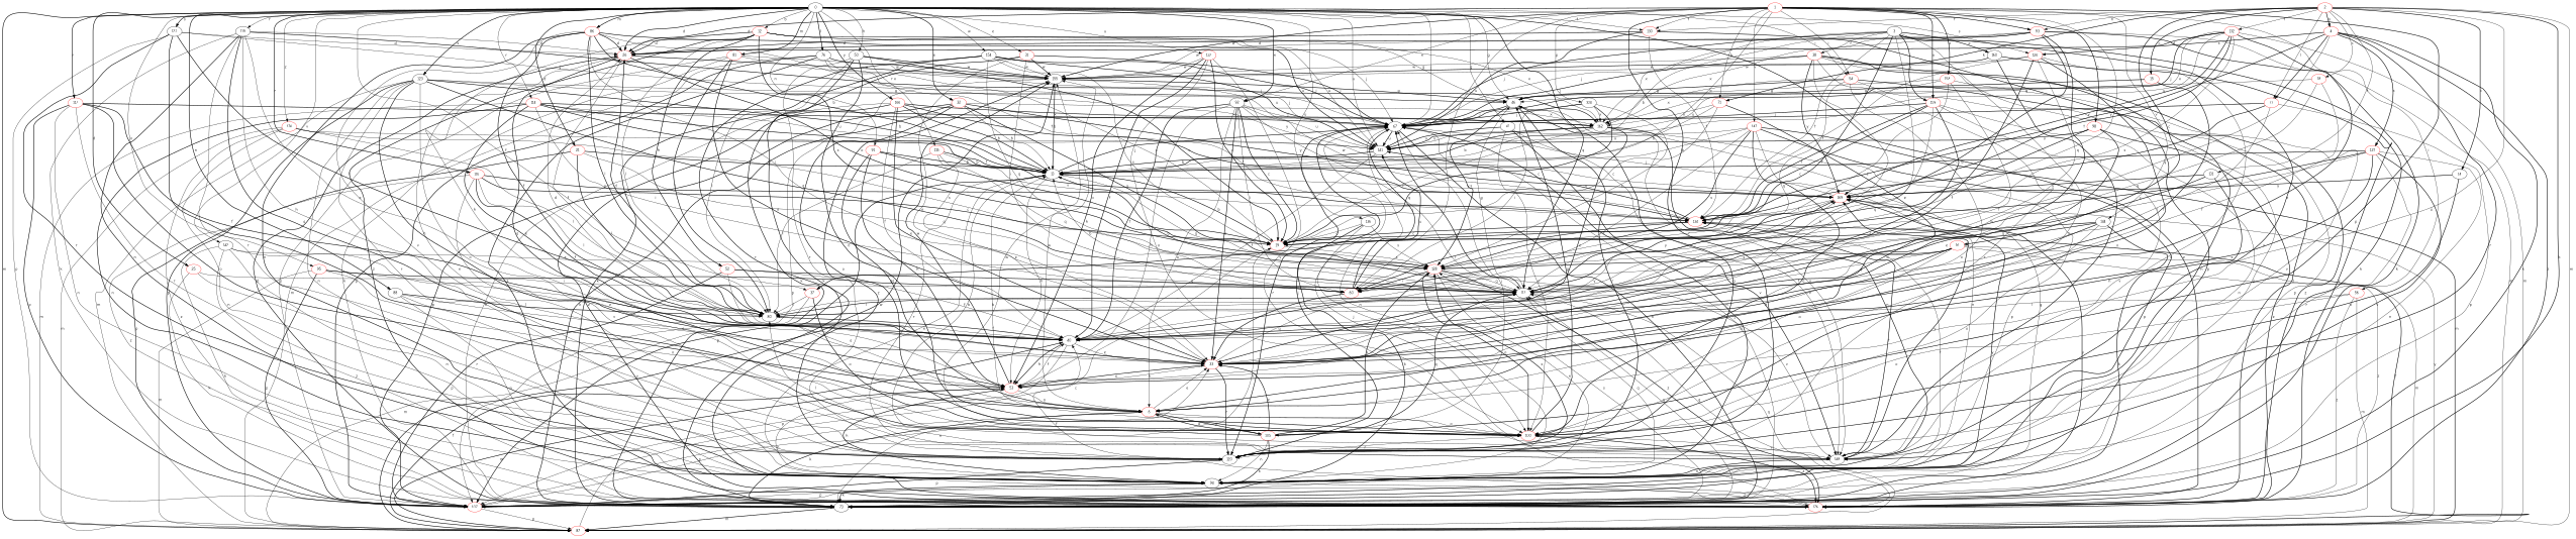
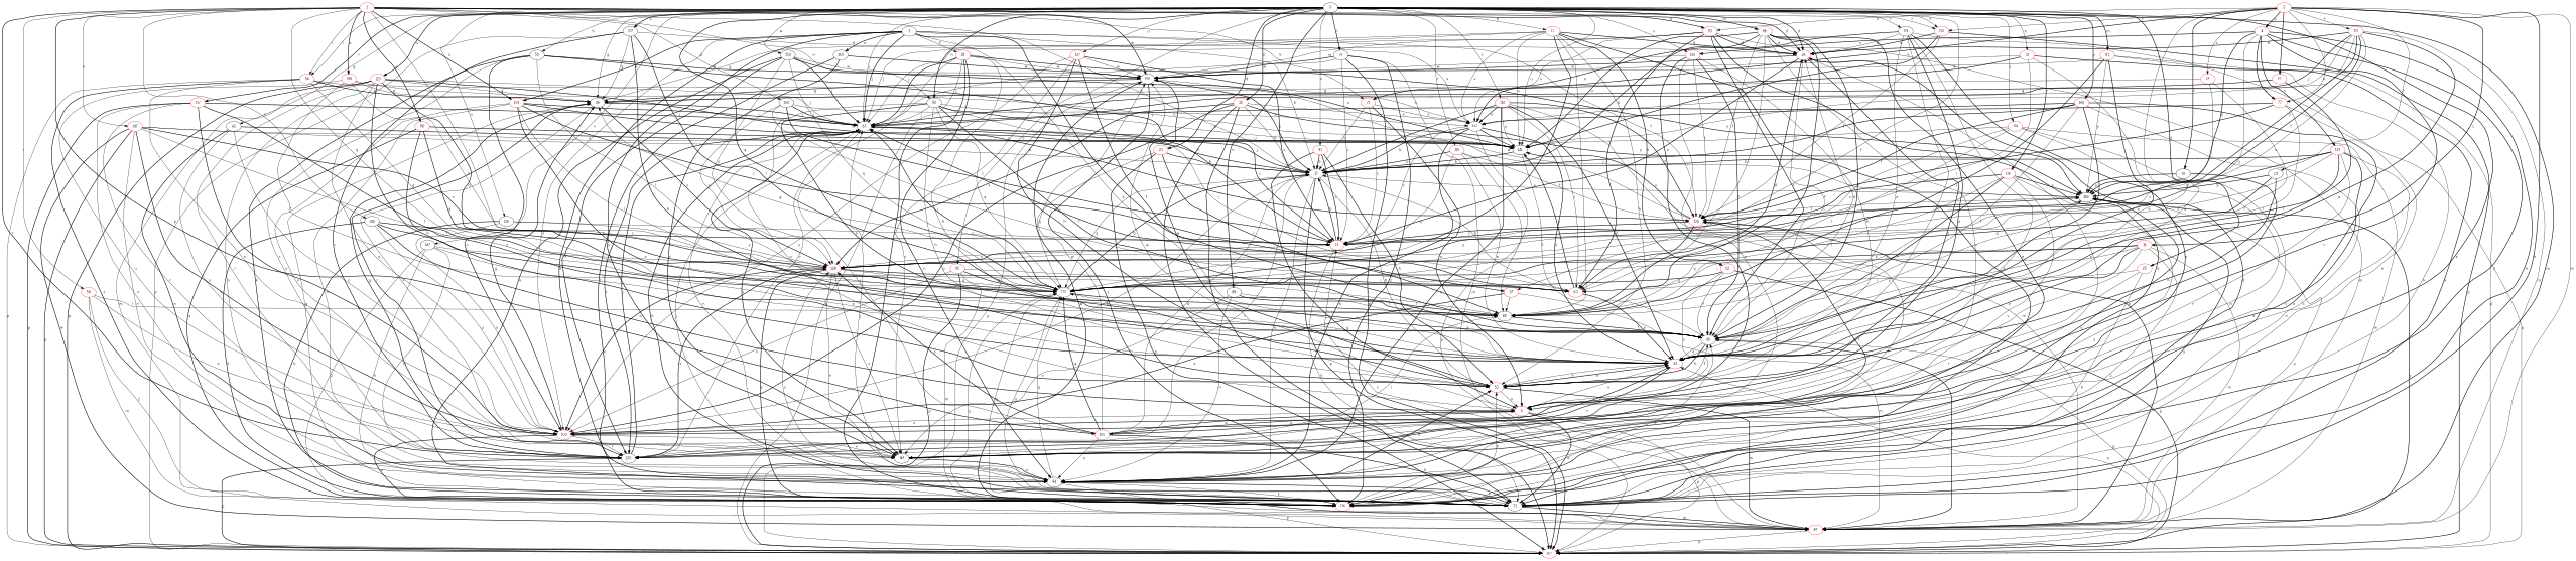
  strict digraph {
    fontname="Comic Neue"
    node [color=red fontname="Comic Neue"]
    edge [fontname="Comic Neue" style=solid]
    0 [color=black]
    12
    21
    25
    26
    31
    32
    37
    43 [color=black]
    46 [color=black]
    50 [color=black]
    54
    67 [color=black]
    76 [color=black]
    81
    86
    87
    88 [color=black]
    91
    92 [color=black]
    95
    113 [color=black]
    114
    115
    116
    117
    119 [color=black]
    122 [color=black]
-   123 [color=black]
+   123
    126
    130
    136 [color=black]
    137
    141 [color=black]
    142 [color=black]
    154 [color=black]
    166
    174
    176
    162 [color=black]
    52
    53
    80 [color=black]
    128
    13 [color=black]
    107
    60
    120 [color=black]
    73 [color=black]
    155 [color=black]
    6
    94 [color=black]
    40 [color=black]
    19
    33
    100
-   169
+   169 [color=black]
    148 [color=black]
    134
    1
    56
    71
    93
    98
    104 [color=black]
    105
    144 [color=black]
    147
    158
    159
    2
    4
    14 [color=black]
    15
    16
    18
    77
    131 [color=black]
    132
    127
    3 [color=black]
    38
    160 [color=black]
    0 -> 12 [label=b]
    0 -> 21 [label=d style=bold]
    0 -> 25 [label=d style=bold]
    0 -> 26 [label=d style=bold]
    0 -> 31 [label=e]
    0 -> 32 [label=e style=bold]
    0 -> 37 [label=f]
    0 -> 43 [label=g]
    0 -> 46 [label=g]
    0 -> 50 [label=h]
    0 -> 54 [label=i]
    0 -> 67 [label=j]
    0 -> 76 [label=l style=bold]
    0 -> 81 [label=m style=bold]
    0 -> 86 [label=m style=bold]
    0 -> 87 [label=m style=bold]
    0 -> 88 [label=n style=bold]
    0 -> 91 [label=n]
    0 -> 92 [label=n style=bold]
    0 -> 95 [label=o]
    0 -> 113 [label=q style=bold]
    0 -> 114 [label=r]
    0 -> 115 [label=r]
    0 -> 116 [label=r style=bold]
    0 -> 117 [label=r style=bold]
    0 -> 119 [label=r]
    0 -> 122 [label=s style=bold]
    0 -> 123 [label=s style=bold]
    0 -> 126 [label=s]
    0 -> 130 [label=t]
    0 -> 136 [label=u]
    0 -> 137 [label=u]
    0 -> 141 [label=u]
    0 -> 142 [label=v]
    0 -> 154 [label=w]
    0 -> 166 [label=y style=bold]
    0 -> 174 [label=z]
    0 -> 176 [label=z style=bold]
    12 -> 26 [label=d style=bold]
    12 -> 46 [label=g]
    12 -> 67 [label=j]
    12 -> 141 [label=u]
    12 -> 176 [label=z style=bold]
    12 -> 162 [label=x]
    12 -> 52 [label=h style=bold]
    12 -> 53 [label=h]
    12 -> 80 [label=l]
    12 -> 128 [label=s style=bold]
    21 -> 113 [label=q]
    21 -> 80 [label=l style=bold]
    21 -> 13 [label=b style=bold]
    21 -> 107 [label=p style=bold]
    25 -> 60 [label=i]
    25 -> 120 [label=r]
    25 -> 73 [label=k]
    26 -> 155 [label=w style=bold]
    26 -> 6 [label=a style=bold]
    26 -> 94 [label=n]
    26 -> 40 [label=f]
    26 -> 19 [label=o style=bold]
    31 -> 67 [label=j style=bold]
    31 -> 60 [label=i]
    31 -> 73 [label=k style=bold]
-   31 -> 155 [label=w style=bold]
+   31 -> 155 [label=w]
    31 -> 33 [label=e]
    32 -> 162 [label=x]
    32 -> 128 [label=s style=bold]
    32 -> 13 [label=b]
    32 -> 107 [label=p style=bold]
    32 -> 73 [label=k style=bold]
    32 -> 100 [label=o style=bold]
    32 -> 169 [label=y style=bold]
    37 -> 87 [label=m]
    37 -> 80 [label=l]
    37 -> 100 [label=o style=bold]
    43 -> 141 [label=u style=bold]
    43 -> 94 [label=n style=bold]
    43 -> 100 [label=o]
    43 -> 148 [label=v]
    46 -> 67 [label=j style=bold]
    46 -> 128 [label=s style=bold]
    46 -> 120 [label=r style=bold]
    46 -> 148 [label=v]
    50 -> 80 [label=l]
    50 -> 120 [label=r]
    50 -> 73 [label=k style=bold]
    50 -> 155 [label=w style=bold]
    50 -> 19 [label=c style=bold]
    50 -> 100 [label=o style=bold]
    54 -> 46 [label=g style=bold]
    54 -> 113 [label=q]
    54 -> 176 [label=z style=bold]
    54 -> 162 [label=x]
    54 -> 107 [label=p]
    54 -> 100 [label=o]
    67 -> 141 [label=u style=bold]
    67 -> 120 [label=r style=bold]
    67 -> 73 [label=k style=bold]
    67 -> 94 [label=n]
    67 -> 148 [label=v style=bold]
    76 -> 67 [label=j]
    76 -> 87 [label=m]
    76 -> 176 [label=z style=bold]
    76 -> 107 [label=p style=bold]
    76 -> 155 [label=w style=bold]
    76 -> 19 [label=c]
    81 -> 80 [label=l style=bold]
    81 -> 107 [label=p]
    81 -> 73 [label=k]
    81 -> 155 [label=w]
    81 -> 33 [label=e style=bold]
    81 -> 169 [label=y]
    86 -> 26 [label=d style=bold]
    86 -> 141 [label=u style=bold]
    86 -> 80 [label=l style=bold]
    86 -> 13 [label=b style=bold]
    86 -> 60 [label=i]
    86 -> 94 [label=n style=bold]
    86 -> 40 [label=f style=bold]
    86 -> 148 [label=v]
    86 -> 134 [label=t]
    87 -> 113 [label=q]
-   107 -> 87 [label=p]
+   87 -> 107 [label=p]
    87 -> 155 [label=w style=bold]
    87 -> 40 [label=f style=bold]
    87 -> 19 [label=c]
    87 -> 169 [label=y]
    87 -> 134 [label=t style=bold]
    88 -> 80 [label=l style=bold]
    88 -> 94 [label=n]
    88 -> 33 [label=e]
    88 -> 148 [label=v]
    91 -> 53 [label=h style=bold]
    91 -> 13 [label=b style=bold]
    91 -> 6 [label=a style=bold]
    91 -> 19 [label=c style=bold]
    92 -> 67 [label=j]
    92 -> 113 [label=q]
    92 -> 141 [label=u]
    92 -> 53 [label=h]
    92 -> 60 [label=i]
    92 -> 6 [label=a]
    92 -> 40 [label=f style=bold]
    92 -> 19 [label=c style=bold]
    92 -> 33 [label=e style=bold]
    95 -> 87 [label=m]
    95 -> 113 [label=q style=bold]
    95 -> 80 [label=l]
    95 -> 107 [label=p style=bold]
    95 -> 100 [label=o]
    113 -> 46 [label=g]
    113 -> 67 [label=j style=bold]
    113 -> 80 [label=l style=bold]
    113 -> 13 [label=b style=bold]
    113 -> 169 [label=y style=bold]
    114 -> 87 [label=m]
    114 -> 141 [label=u]
    114 -> 162 [label=x style=bold]
    114 -> 13 [label=b style=bold]
    114 -> 60 [label=i]
    114 -> 94 [label=n style=bold]
    114 -> 33 [label=e style=bold]
    114 -> 134 [label=t style=bold]
    115 -> 113 [label=q]
    115 -> 80 [label=l]
    115 -> 13 [label=b style=bold]
    115 -> 33 [label=e]
    115 -> 134 [label=t]
    116 -> 176 [label=z]
    116 -> 80 [label=l]
    116 -> 40 [label=f style=bold]
    116 -> 19 [label=c style=bold]
    116 -> 169 [label=y style=bold]
    116 -> 148 [label=v]
    117 -> 67 [label=j style=bold]
    117 -> 107 [label=p style=bold]
    117 -> 120 [label=r]
    117 -> 94 [label=n]
    117 -> 40 [label=f style=bold]
    117 -> 100 [label=o style=bold]
    119 -> 26 [label=d]
    119 -> 162 [label=x style=bold]
    119 -> 53 [label=h]
    119 -> 120 [label=r]
    119 -> 73 [label=k]
    119 -> 6 [label=a style=bold]
    119 -> 94 [label=n style=bold]
    119 -> 33 [label=e]
    122 -> 26 [label=d]
    122 -> 46 [label=g]
    122 -> 53 [label=h style=bold]
    122 -> 80 [label=l style=bold]
    122 -> 107 [label=p]
    122 -> 120 [label=r style=bold]
    123 -> 46 [label=g]
    123 -> 67 [label=j]
    123 -> 87 [label=m]
    123 -> 113 [label=q style=bold]
    123 -> 53 [label=h style=bold]
    123 -> 13 [label=b style=bold]
    123 -> 107 [label=p style=bold]
    123 -> 120 [label=r]
    123 -> 94 [label=n]
    123 -> 100 [label=o]
    126 -> 53 [label=h]
    126 -> 155 [label=w]
    126 -> 40 [label=f style=bold]
    126 -> 100 [label=o style=bold]
    126 -> 148 [label=v]
    126 -> 134 [label=t]
    130 -> 26 [label=d style=bold]
    130 -> 141 [label=u style=bold]
    130 -> 107 [label=p style=bold]
    130 -> 134 [label=t]
    136 -> 128 [label=s]
    136 -> 73 [label=k style=bold]
    136 -> 19 [label=c]
    136 -> 100 [label=o]
    137 -> 53 [label=h style=bold]
    137 -> 155 [label=w]
    137 -> 40 [label=f style=bold]
    137 -> 19 [label=c style=bold]
    137 -> 100 [label=o]
    137 -> 148 [label=v]
    141 -> 13 [label=b style=bold]
    141 -> 40 [label=f]
    142 -> 176 [label=z]
    142 -> 128 [label=s]
    142 -> 73 [label=k]
    142 -> 94 [label=n]
    142 -> 33 [label=e]
    154 -> 67 [label=j style=bold]
    154 -> 113 [label=q]
    154 -> 141 [label=u style=bold]
    154 -> 128 [label=s]
    154 -> 120 [label=r style=bold]
    154 -> 73 [label=k style=bold]
    154 -> 155 [label=w]
    166 -> 176 [label=z style=bold]
    166 -> 162 [label=x style=bold]
    166 -> 13 [label=b style=bold]
    166 -> 73 [label=k]
    166 -> 40 [label=f]
    166 -> 33 [label=e style=bold]
    166 -> 134 [label=t style=bold]
    174 -> 87 [label=m]
    174 -> 141 [label=u]
    174 -> 176 [label=z]
    174 -> 80 [label=l]
    174 -> 128 [label=s]
    174 -> 94 [label=n]
    176 -> 67 [label=j]
    176 -> 113 [label=q]
    176 -> 53 [label=h]
    176 -> 40 [label=f]
    162 -> 141 [label=u style=bold]
    162 -> 13 [label=b style=bold]
    162 -> 107 [label=p]
    162 -> 94 [label=n style=bold]
    162 -> 19 [label=c]
    162 -> 33 [label=e style=bold]
    52 -> 113 [label=q style=bold]
    52 -> 107 [label=p style=bold]
    52 -> 6 [label=a]
    52 -> 40 [label=f]
    53 -> 87 [label=m style=bold]
    53 -> 155 [label=w style=bold]
    53 -> 6 [label=a]
    53 -> 40 [label=f]
    53 -> 33 [label=e style=bold]
    80 -> 26 [label=d style=bold]
    80 -> 40 [label=f style=bold]
    128 -> 113 [label=q]
    128 -> 176 [label=z style=bold]
    128 -> 60 [label=i style=bold]
    128 -> 94 [label=n]
    128 -> 100 [label=o style=bold]
    128 -> 148 [label=v]
    13 -> 67 [label=j style=bold]
    13 -> 113 [label=q]
    13 -> 53 [label=h]
    13 -> 107 [label=p style=bold]
    13 -> 120 [label=r]
    13 -> 94 [label=n]
    13 -> 169 [label=y]
    107 -> 33 [label=e]
    107 -> 169 [label=y style=bold]
    60 -> 67 [label=j style=bold]
    60 -> 141 [label=u style=bold]
    60 -> 13 [label=b]
    60 -> 33 [label=e style=bold]
    120 -> 46 [label=g style=bold]
    120 -> 67 [label=j style=bold]
    120 -> 128 [label=s style=bold]
    120 -> 107 [label=p style=bold]
    73 -> 26 [label=d style=bold]
    73 -> 46 [label=g]
    73 -> 67 [label=j]
    73 -> 87 [label=m style=bold]
    73 -> 113 [label=q]
    73 -> 128 [label=s]
    73 -> 169 [label=y style=bold]
    155 -> 46 [label=g style=bold]
-   176 -> 155 [label=z style=bold]
+   155 -> 176 [label=z style=bold]
    155 -> 13 [label=b style=bold]
    155 -> 107 [label=p]
    6 -> 107 [label=p]
    6 -> 73 [label=k style=bold]
    6 -> 155 [label=w]
    6 -> 33 [label=e]
    6 -> 100 [label=o]
    6 -> 105 [label=p style=bold]
    94 -> 113 [label=q]
    94 -> 176 [label=z]
    94 -> 53 [label=h style=bold]
    94 -> 107 [label=p]
    94 -> 73 [label=k style=bold]
    94 -> 134 [label=t]
    40 -> 26 [label=d]
    40 -> 53 [label=h style=bold]
    40 -> 107 [label=p]
    40 -> 33 [label=e]
    19 -> 128 [label=s]
    19 -> 13 [label=b style=bold]
    19 -> 73 [label=k]
    33 -> 113 [label=q]
    33 -> 53 [label=h]
    33 -> 120 [label=r style=bold]
    33 -> 169 [label=y]
    100 -> 46 [label=g style=bold]
    100 -> 176 [label=z style=bold]
    100 -> 13 [label=b]
    100 -> 120 [label=r]
    100 -> 148 [label=v]
    169 -> 67 [label=j]
    169 -> 80 [label=l]
    169 -> 134 [label=t]
    148 -> 80 [label=l]
    148 -> 94 [label=n style=bold]
    148 -> 169 [label=y style=bold]
    148 -> 134 [label=t style=bold]
    134 -> 141 [label=u style=bold]
    134 -> 60 [label=i style=bold]
    134 -> 155 [label=w]
    134 -> 19 [label=c style=bold]
    1 -> 26 [label=d style=bold]
    1 -> 54 [label=i]
    1 -> 92 [label=n]
    1 -> 113 [label=q]
    1 -> 130 [label=t]
    1 -> 13 [label=b]
    1 -> 60 [label=i]
    1 -> 120 [label=r style=bold]
    1 -> 155 [label=w style=bold]
    1 -> 56 [label=i]
    1 -> 71 [label=k]
    1 -> 93 [label=n style=bold]
    1 -> 98 [label=o style=bold]
    1 -> 104 [label=p]
    1 -> 105 [label=p style=bold]
    1 -> 144 [label=v]
    1 -> 147 [label=v]
    1 -> 158 [label=x style=bold]
    1 -> 159 [label=x style=bold]
    56 -> 87 [label=m]
    56 -> 176 [label=z]
    56 -> 80 [label=l]
    56 -> 100 [label=o]
    71 -> 162 [label=x]
    71 -> 13 [label=b]
    71 -> 6 [label=a style=bold]
    71 -> 19 [label=c]
    93 -> 26 [label=d style=bold]
    93 -> 67 [label=j]
    93 -> 87 [label=m]
    93 -> 162 [label=x]
    93 -> 60 [label=i style=bold]
    93 -> 73 [label=k style=bold]
    93 -> 155 [label=w]
    93 -> 40 [label=f style=bold]
    98 -> 113 [label=q style=bold]
    98 -> 141 [label=u style=bold]
    98 -> 176 [label=z style=bold]
    98 -> 33 [label=e style=bold]
    104 -> 67 [label=j style=bold]
    104 -> 162 [label=x]
    104 -> 128 [label=s]
    104 -> 60 [label=i]
    104 -> 19 [label=c style=bold]
    105 -> 67 [label=j]
    105 -> 113 [label=q style=bold]
    105 -> 128 [label=s style=bold]
    105 -> 13 [label=b]
    105 -> 73 [label=k style=bold]
    105 -> 155 [label=w]
    105 -> 6 [label=a style=bold]
    105 -> 94 [label=n]
    105 -> 33 [label=e style=bold]
    144 -> 73 [label=k style=bold]
    144 -> 6 [label=a style=bold]
    144 -> 40 [label=f style=bold]
    144 -> 19 [label=c style=bold]
    144 -> 100 [label=o]
    147 -> 87 [label=m style=bold]
    147 -> 141 [label=u]
    147 -> 128 [label=s style=bold]
    147 -> 13 [label=b]
    147 -> 107 [label=p style=bold]
    147 -> 94 [label=n]
    147 -> 40 [label=f]
    147 -> 100 [label=o style=bold]
    158 -> 46 [label=g]
    158 -> 141 [label=u]
    158 -> 128 [label=s]
    158 -> 40 [label=f]
    158 -> 148 [label=v]
    159 -> 67 [label=j style=bold]
    159 -> 80 [label=l]
    159 -> 94 [label=n]
    159 -> 19 [label=c style=bold]
    159 -> 33 [label=e style=bold]
    159 -> 148 [label=v]
    159 -> 134 [label=t style=bold]
    2 -> 87 [label=m]
    2 -> 130 [label=t]
    2 -> 73 [label=k style=bold]
    2 -> 6 [label=a]
    2 -> 71 [label=k style=bold]
    2 -> 93 [label=n]
    2 -> 4 [label=a style=bold]
    2 -> 14 [label=c style=bold]
    2 -> 15 [label=c style=bold]
    2 -> 16 [label=c style=bold]
    2 -> 18 [label=c]
    2 -> 77 [label=l]
    2 -> 131 [label=t]
    2 -> 132 [label=t]
    4 -> 113 [label=q]
    4 -> 126 [label=s style=bold]
    4 -> 176 [label=z style=bold]
    4 -> 120 [label=r style=bold]
    4 -> 73 [label=k style=bold]
    4 -> 169 [label=y style=bold]
    4 -> 77 [label=l style=bold]
    4 -> 127 [label=s style=bold]
    14 -> 100 [label=o style=bold]
    14 -> 169 [label=y style=bold]
    15 -> 46 [label=g style=bold]
    15 -> 40 [label=f style=bold]
    16 -> 87 [label=m]
    16 -> 113 [label=q]
    16 -> 176 [label=z]
    16 -> 128 [label=s style=bold]
    16 -> 60 [label=i]
    16 -> 6 [label=a]
    16 -> 33 [label=e style=bold]
    18 -> 46 [label=g]
    18 -> 113 [label=q]
    18 -> 40 [label=f]
    77 -> 67 [label=j style=bold]
    77 -> 80 [label=l]
    77 -> 107 [label=p]
    77 -> 134 [label=t style=bold]
    131 -> 113 [label=q style=bold]
    131 -> 53 [label=h style=bold]
    131 -> 169 [label=y style=bold]
    132 -> 26 [label=d style=bold]
    132 -> 67 [label=j style=bold]
    132 -> 87 [label=m]
    132 -> 141 [label=u]
    132 -> 162 [label=x]
    132 -> 128 [label=s]
    132 -> 33 [label=e style=bold]
    132 -> 169 [label=y style=bold]
    132 -> 134 [label=t style=bold]
    127 -> 128 [label=s]
    127 -> 13 [label=b style=bold]
    127 -> 120 [label=r]
    127 -> 94 [label=n]
    127 -> 19 [label=c style=bold]
    127 -> 33 [label=e style=bold]
    127 -> 148 [label=v style=bold]
    3 -> 37 [label=f style=bold]
    3 -> 67 [label=j style=bold]
    3 -> 162 [label=x]
    3 -> 13 [label=b]
    3 -> 73 [label=k style=bold]
    3 -> 33 [label=e]
    3 -> 100 [label=o]
    3 -> 148 [label=v style=bold]
    3 -> 134 [label=t]
    3 -> 159 [label=x style=bold]
    3 -> 38 [label=f]
    3 -> 160 [label=x style=bold]
    38 -> 67 [label=j style=bold]
    38 -> 176 [label=z style=bold]
    38 -> 53 [label=h]
    38 -> 107 [label=p]
    38 -> 120 [label=r]
    38 -> 155 [label=w]
    38 -> 94 [label=n style=bold]
    38 -> 169 [label=y style=bold]
    160 -> 176 [label=z style=bold]
    160 -> 155 [label=w style=bold]
    160 -> 148 [label=v style=bold]
  }
